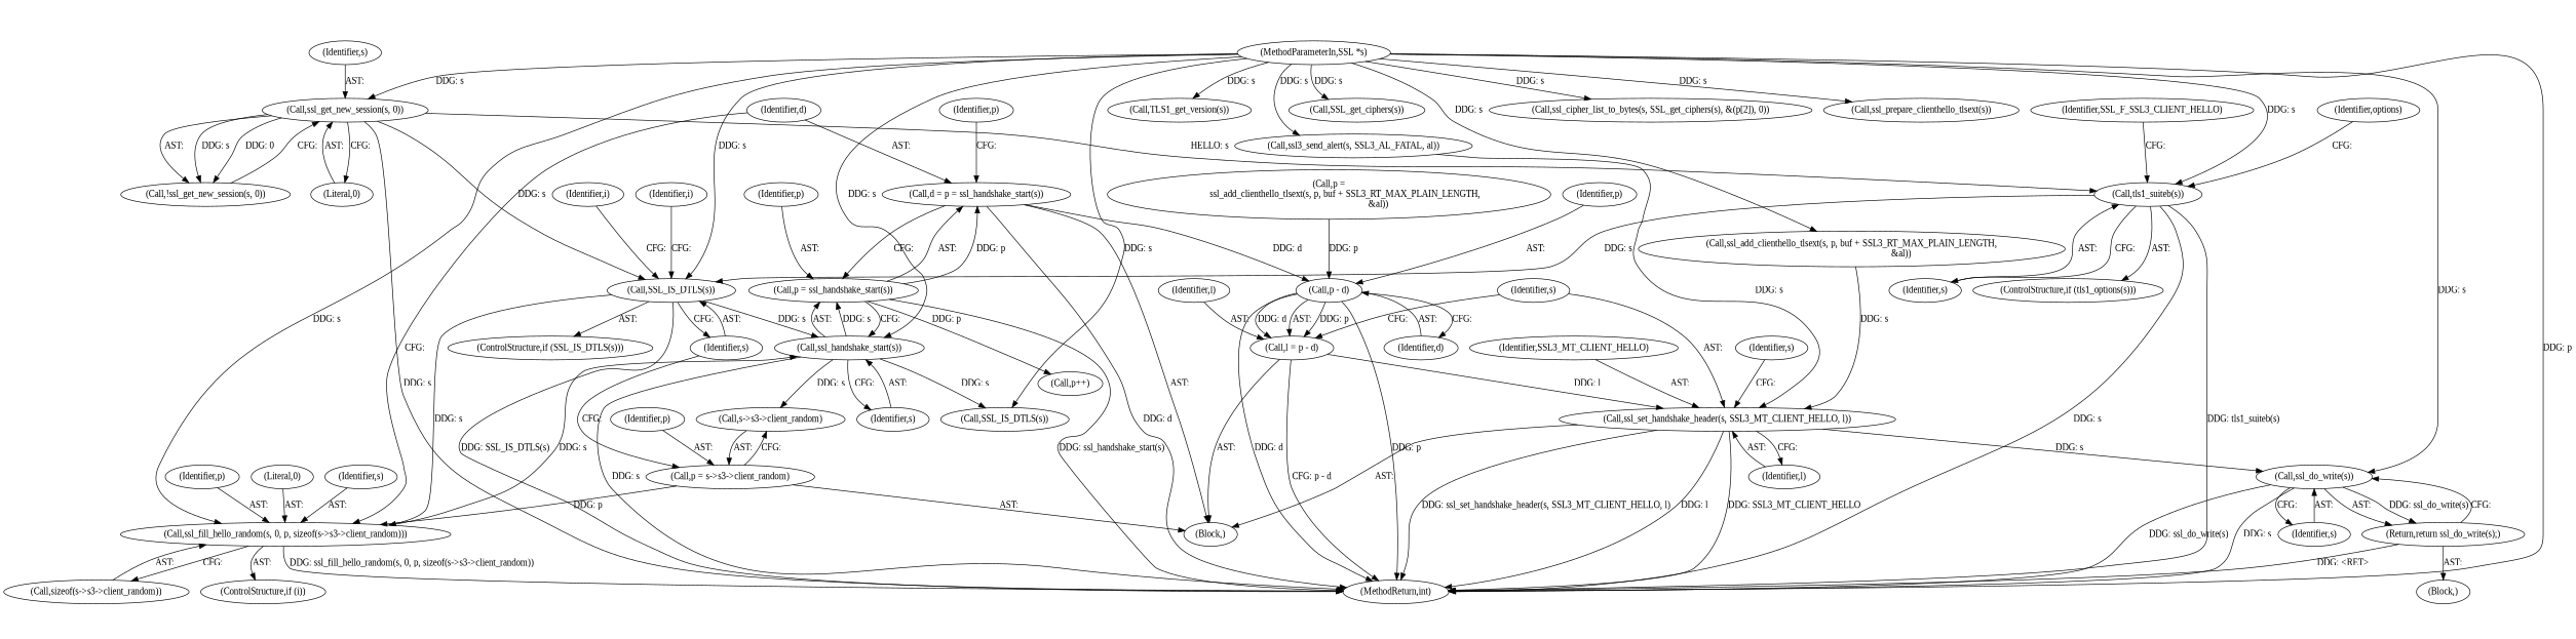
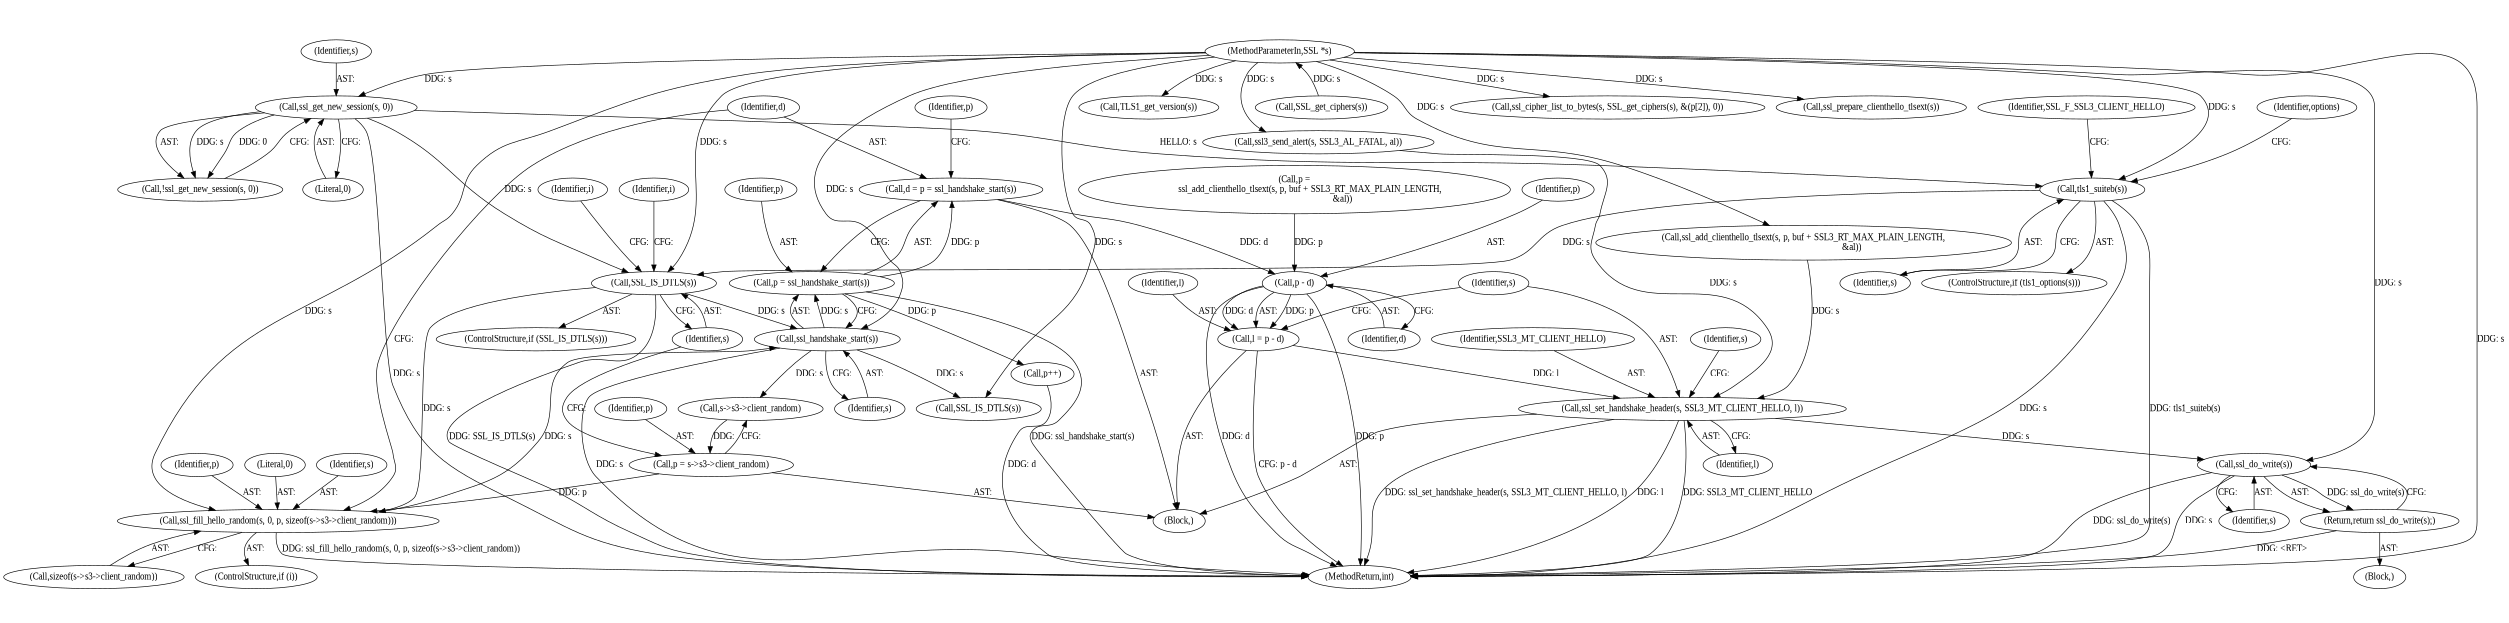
  digraph {
    fontname="Liberation Serif"
    node [fontname="Liberation Serif"]
    edge [fontname="Liberation Serif"]
    n1 [label="(Call,d = p = ssl_handshake_start(s))"]
    n2 [label="(Call,p = ssl_handshake_start(s))"]
    n3 [label="(Call,p - d)"]
    n4 [label="(Block,)"]
    n5 [label="(MethodReturn,int)"]
    n6 [label="(Call,ssl_handshake_start(s))"]
    n7 [label="(Call,p++)"]
    n8 [label="(Call,l = p - d)"]
    n9 [label="(Identifier,d)"]
    n10 [label="(Call,SSL_IS_DTLS(s))"]
    n11 [label="(Identifier,s)"]
    n12 [label="(Call,s->s3->client_random)"]
    n13 [label="(Call,ssl_fill_hello_random(s, 0, p, sizeof(s->s3->client_random)))"]
    n14 [label="(ControlStructure,if (i))"]
    n15 [label="(Call,sizeof(s->s3->client_random))"]
    n16 [label="(Call,SSL_IS_DTLS(s))"]
    n17 [label="(ControlStructure,if (SSL_IS_DTLS(s)))"]
    n18 [label="(Identifier,s)"]
    n19 [label="(Call,p = s->s3->client_random)"]
    n20 [label="(Call,ssl_get_new_session(s, 0))"]
    n21 [label="(Call,tls1_suiteb(s))"]
    n22 [label="(Literal,0)"]
    n23 [label="(Call,!ssl_get_new_session(s, 0))"]
    n24 [label="(ControlStructure,if (tls1_options(s)))"]
    n25 [label="(Identifier,s)"]
    n26 [label="(MethodParameterIn,SSL *s)"]
    n27 [label="(Call,ssl_do_write(s))"]
    n28 [label="(Call,TLS1_get_version(s))"]
    n29 [label="(Call,ssl3_send_alert(s, SSL3_AL_FATAL, al))"]
    n30 [label="(Call,SSL_get_ciphers(s))"]
    n31 [label="(Call,ssl_cipher_list_to_bytes(s, SSL_get_ciphers(s), &(p[2]), 0))"]
    n32 [label="(Call,ssl_prepare_clienthello_tlsext(s))"]
    n33 [label="(Call,ssl_add_clienthello_tlsext(s, p, buf + SSL3_RT_MAX_PLAIN_LENGTH,\n                                        &al))"]
    n34 [label="(Call,ssl_set_handshake_header(s, SSL3_MT_CLIENT_HELLO, l))"]
    n35 [label="(Identifier,l)"]
    n36 [label="(Return,return ssl_do_write(s);)"]
    n37 [label="(Identifier,s)"]
    n38 [label="(Block,)"]
    n39 [label="(Identifier,p)"]
    n40 [label="(Identifier,p)"]
    n41 [label="(Identifier,p)"]
    n42 [label="(Identifier,SSL_F_SSL3_CLIENT_HELLO)"]
    n43 [label="(Identifier,i)"]
    n44 [label="(Identifier,i)"]
    n45 [label="(Identifier,p)"]
    n46 [label="(Identifier,s)"]
    n47 [label="(Identifier,s)"]
    n48 [label="(Identifier,s)"]
    n49 [label="(Identifier,options)"]
    n50 [label="(Identifier,SSL3_MT_CLIENT_HELLO)"]
    n51 [label="(Identifier,l)"]
    n52 [label="(Identifier,d)"]
    n53 [label="(Literal,0)"]
    n54 [label="(Call,p =\n             ssl_add_clienthello_tlsext(s, p, buf + SSL3_RT_MAX_PLAIN_LENGTH,\n                                        &al))"]
    n55 [label="(Identifier,s)"]
    n56 [label="(Identifier,p)"]
    n1 -> n2 [label="CFG: "]
    n1 -> n3 [label="DDG: d"]
    n1 -> n4 [label="AST: "]
-   n1 -> n5 [label="DDG: d"]
+   n7 -> n5 [label="DDG: d"]
    n2 -> n1 [label="AST: "]
    n2 -> n1 [label="DDG: p"]
    n2 -> n5 [label="DDG: ssl_handshake_start(s)"]
    n2 -> n6 [label="CFG: "]
    n2 -> n7 [label="DDG: p"]
    n3 -> n5 [label="DDG: d"]
    n3 -> n5 [label="DDG: p"]
    n3 -> n8 [label="AST: "]
    n3 -> n8 [label="DDG: p"]
    n3 -> n8 [label="DDG: d"]
    n3 -> n9 [label="CFG: "]
    n6 -> n2 [label="AST: "]
    n6 -> n2 [label="DDG: s"]
    n6 -> n5 [label="DDG: s"]
    n6 -> n10 [label="DDG: s"]
    n6 -> n11 [label="CFG: "]
    n6 -> n12 [label="DDG: s"]
    n8 -> n4 [label="AST: "]
    n8 -> n5 [label="CFG: p - d"]
    n8 -> n34 [label="DDG: l"]
    n9 -> n3 [label="AST: "]
    n11 -> n6 [label="AST: "]
-   n12 -> n19 [label="AST: "]
+   n12 -> n19 [label="DDG: "]
    n13 -> n5 [label="DDG: ssl_fill_hello_random(s, 0, p, sizeof(s->s3->client_random))"]
    n13 -> n6 [label="DDG: s"]
    n13 -> n14 [label="AST: "]
    n13 -> n15 [label="CFG: "]
    n15 -> n13 [label="AST: "]
    n16 -> n5 [label="DDG: SSL_IS_DTLS(s)"]
    n16 -> n6 [label="DDG: s"]
    n16 -> n13 [label="DDG: s"]
    n16 -> n17 [label="AST: "]
    n16 -> n18 [label="CFG: "]
    n18 -> n16 [label="AST: "]
    n18 -> n19 [label="CFG: "]
    n19 -> n4 [label="AST: "]
    n19 -> n12 [label="CFG: "]
    n19 -> n13 [label="DDG: p"]
    n20 -> n5 [label="DDG: s"]
    n20 -> n16 [label="DDG: s"]
    n20 -> n21 [label="HELLO: s"]
    n20 -> n22 [label="CFG: "]
    n20 -> n23 [label="AST: "]
    n20 -> n23 [label="DDG: s"]
    n20 -> n23 [label="DDG: 0"]
    n21 -> n5 [label="DDG: tls1_suiteb(s)"]
    n21 -> n5 [label="DDG: s"]
    n21 -> n16 [label="DDG: s"]
    n21 -> n24 [label="AST: "]
    n21 -> n25 [label="CFG: "]
    n22 -> n20 [label="AST: "]
    n23 -> n20 [label="CFG: "]
    n25 -> n21 [label="AST: "]
-   n26 -> n5 [label="DDG: p"]
+   n26 -> n5 [label="DDG: s"]
    n26 -> n6 [label="DDG: s"]
    n26 -> n10 [label="DDG: s"]
    n26 -> n13 [label="DDG: s"]
    n26 -> n16 [label="DDG: s"]
    n26 -> n20 [label="DDG: s"]
    n26 -> n21 [label="DDG: s"]
    n26 -> n27 [label="DDG: s"]
    n26 -> n28 [label="DDG: s"]
    n26 -> n29 [label="DDG: s"]
-   n26 -> n30 [label="DDG: s"]
+   n30 -> n26 [label="DDG: s"]
    n26 -> n31 [label="DDG: s"]
    n26 -> n32 [label="DDG: s"]
    n26 -> n33 [label="DDG: s"]
    n27 -> n5 [label="DDG: s"]
    n27 -> n5 [label="DDG: ssl_do_write(s)"]
    n27 -> n36 [label="AST: "]
    n27 -> n36 [label="DDG: ssl_do_write(s)"]
    n27 -> n37 [label="CFG: "]
    n29 -> n34 [label="DDG: s"]
    n33 -> n34 [label="DDG: s"]
    n34 -> n4 [label="AST: "]
    n34 -> n5 [label="DDG: SSL3_MT_CLIENT_HELLO"]
    n34 -> n5 [label="DDG: ssl_set_handshake_header(s, SSL3_MT_CLIENT_HELLO, l)"]
    n34 -> n5 [label="DDG: l"]
    n34 -> n27 [label="DDG: s"]
    n34 -> n35 [label="CFG: "]
    n35 -> n34 [label="AST: "]
    n36 -> n5 [label="DDG: <RET>"]
    n36 -> n27 [label="CFG: "]
    n36 -> n38 [label="AST: "]
    n37 -> n27 [label="AST: "]
    n39 -> n3 [label="AST: "]
    n40 -> n19 [label="AST: "]
    n41 -> n2 [label="AST: "]
    n42 -> n21 [label="CFG: "]
    n43 -> n16 [label="CFG: "]
    n44 -> n16 [label="CFG: "]
    n45 -> n13 [label="AST: "]
    n46 -> n13 [label="AST: "]
    n47 -> n8 [label="CFG: "]
    n47 -> n34 [label="AST: "]
    n48 -> n34 [label="CFG: "]
    n49 -> n21 [label="CFG: "]
    n50 -> n34 [label="AST: "]
    n51 -> n8 [label="AST: "]
    n52 -> n1 [label="AST: "]
    n52 -> n13 [label="CFG: "]
    n53 -> n13 [label="AST: "]
    n54 -> n3 [label="DDG: p"]
    n55 -> n20 [label="AST: "]
    n56 -> n1 [label="CFG: "]
  }
